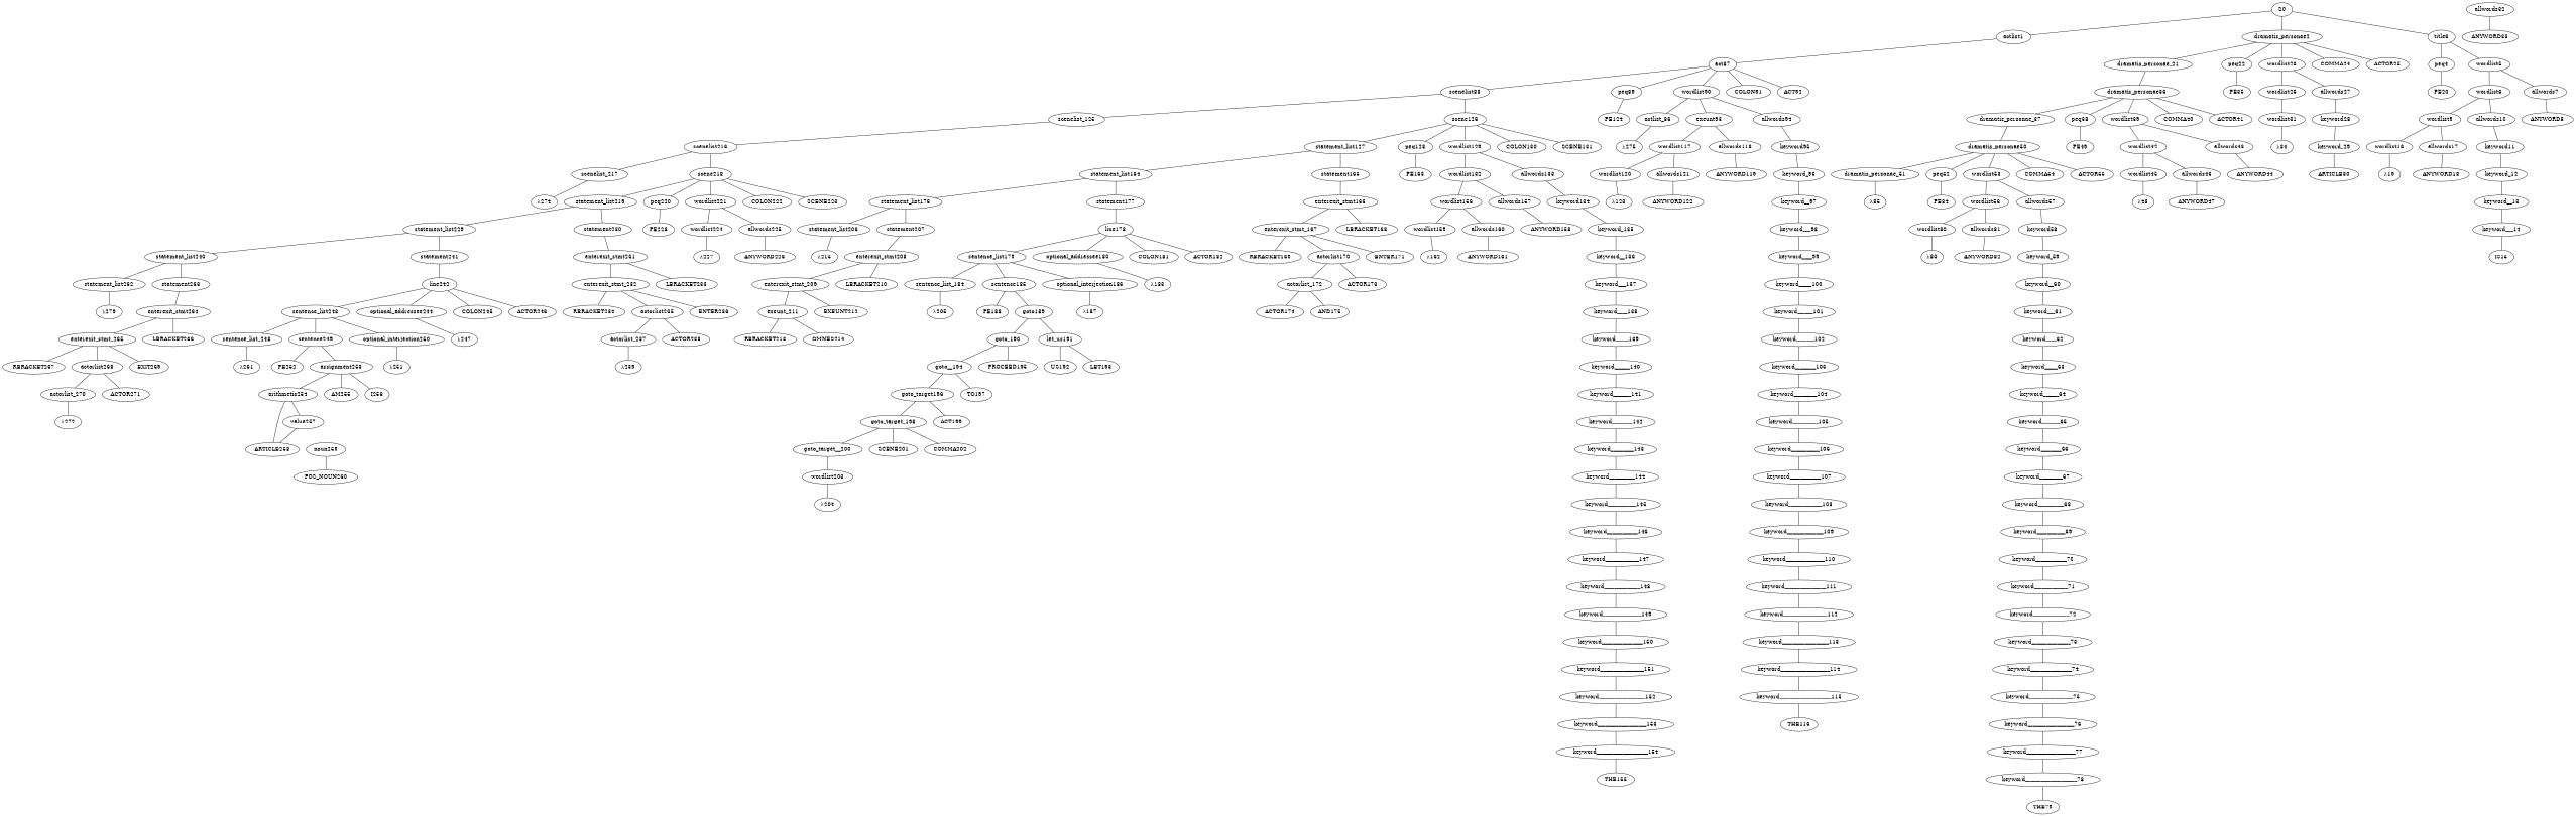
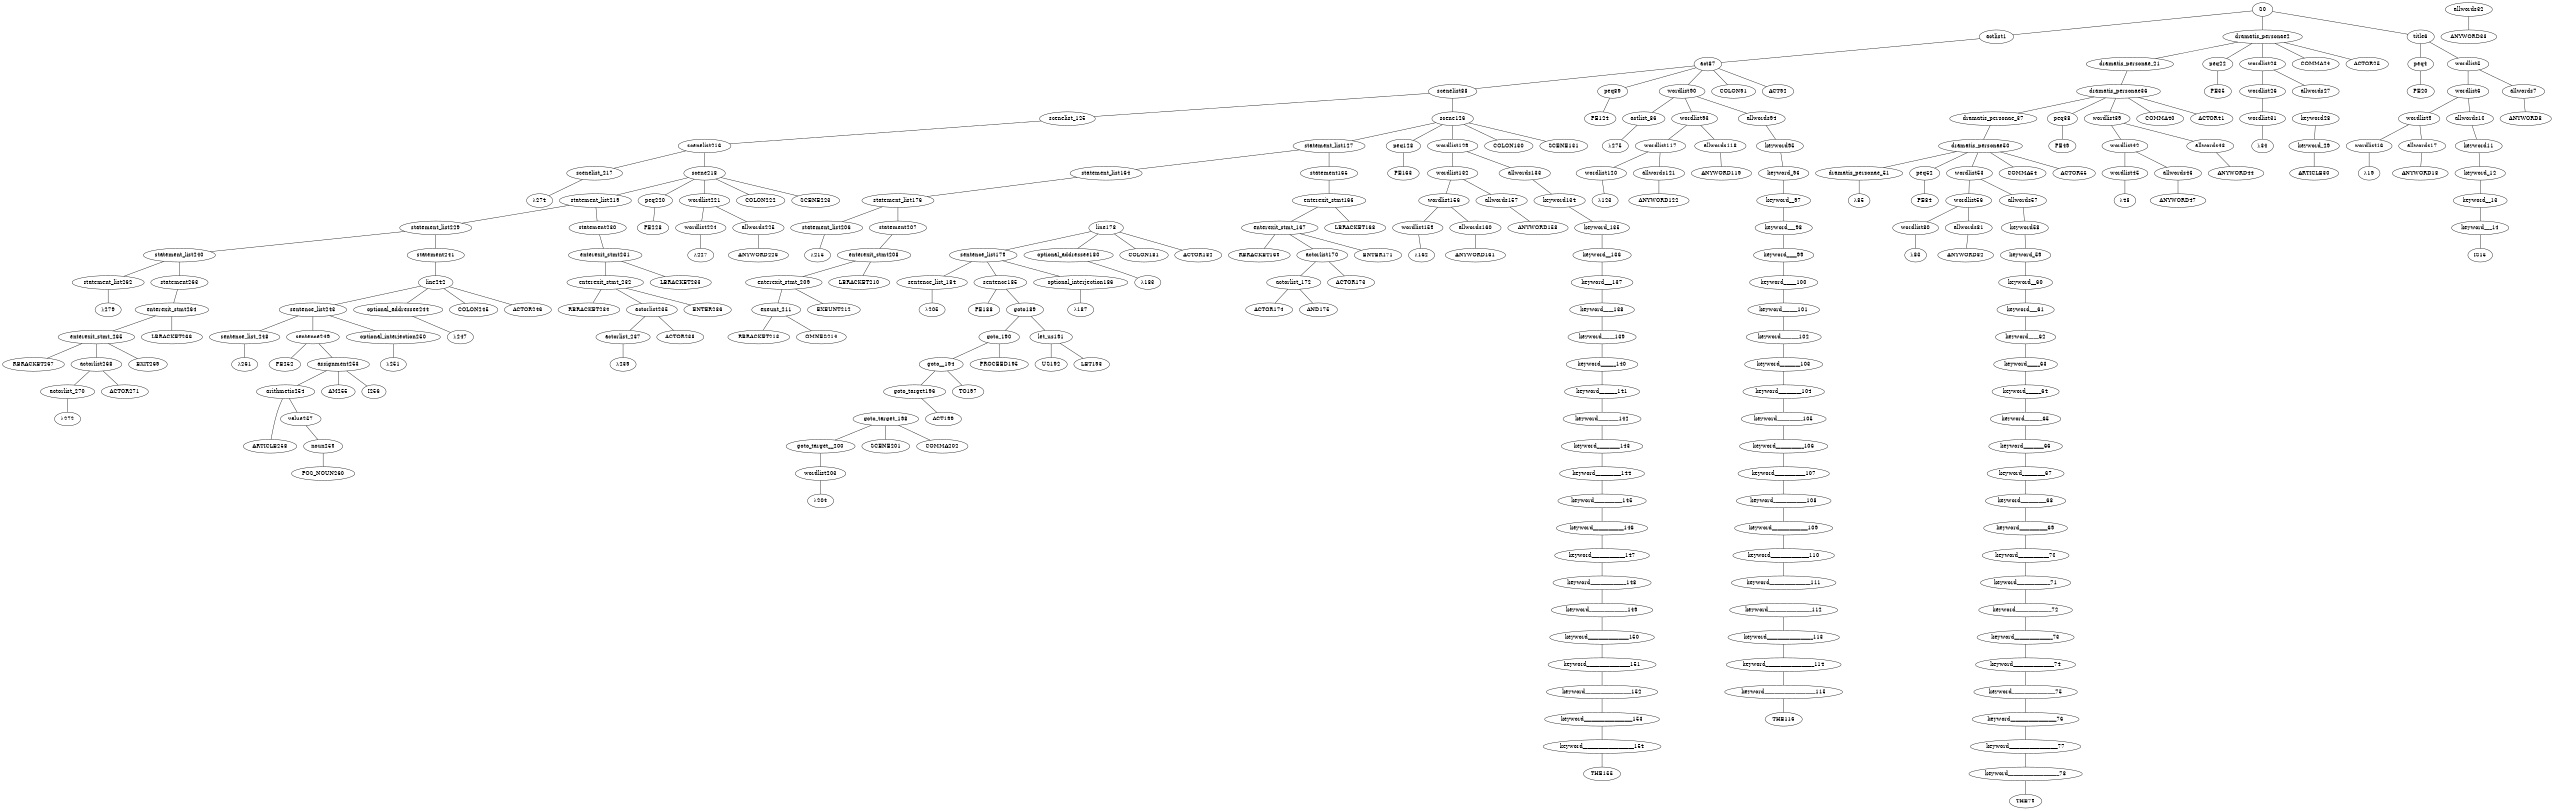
  strict graph {
    S0
    actlist1
    dramatis_personae2
    n4 [label=title6]
    act87
    dramatis_personae_21
    peq22
    wordlist23
    COMMA24
    ACTOR25
    peq4
    wordlist5
    actlist_86
    "λ275"
    scenelist88
    peq89
    wordlist90
    COLON91
    ACT92
    dramatis_personae36
    PE35
    wordlist26
    allwords27
    PE20
    wordlist6
    allwords7
    wordlist9
    allwords10
    ANYWORD8
    wordlist16
    allwords17
    keyword11
    "λ19"
    ANYWORD18
    keyword_12
    keyword__13
    keyword___14
    IS15
    dramatis_personae_37
    peq38
    wordlist39
    COMMA40
    ACTOR41
    wordlist31
    keyword28
    "λ34"
    allwords32
    ANYWORD33
    keyword_29
    ARTICLE30
    dramatis_personae50
    PE49
    wordlist42
    allwords43
    dramatis_personae_51
    peq52
    wordlist53
    COMMA54
    ACTOR55
    wordlist45
    allwords46
    ANYWORD44
    "λ48"
    ANYWORD47
    "λ85"
    PE84
    wordlist56
    allwords57
    wordlist80
    allwords81
    keyword58
    "λ83"
    ANYWORD82
    keyword_59
    keyword__60
    keyword___61
    keyword____62
    keyword_____63
    keyword______64
    keyword_______65
    keyword________66
    keyword_________67
    keyword__________68
    keyword___________69
    keyword____________70
    keyword_____________71
    keyword______________72
    keyword_______________73
    keyword________________74
    keyword_________________75
    keyword__________________76
    keyword___________________77
    keyword____________________78
    THE79
    scenelist_125
    scene126
    PE124
-   wordlist93 [label=exeunt93]
+   wordlist93
    allwords94
    scenelist216
    statement_list127
    peq128
    wordlist129
    COLON130
    SCENE131
    wordlist117
    allwords118
    keyword95
    wordlist120
    allwords121
    ANYWORD119
    keyword_96
    keyword__97
    keyword___98
    keyword____99
    keyword_____100
    keyword______101
    keyword_______102
    keyword________103
    keyword_________104
    keyword__________105
    keyword___________106
    keyword____________107
    keyword_____________108
    keyword______________109
    keyword_______________110
    keyword________________111
    keyword_________________112
    keyword__________________113
    keyword___________________114
    keyword____________________115
    THE116
    "λ123"
    ANYWORD122
    scenelist_217
    scene218
    statement_list164
    statement165
    PE163
    wordlist132
    allwords133
    statement_list176
-   statement177
    enterexit_stmt166
    wordlist156
    allwords157
    keyword134
    wordlist159
    allwords160
    ANYWORD158
    keyword_135
    keyword__136
    keyword___137
    keyword____138
    keyword_____139
    keyword______140
    keyword_______141
    keyword________142
    keyword_________143
    keyword__________144
    keyword___________145
    keyword____________146
    keyword_____________147
    keyword______________148
    keyword_______________149
    keyword________________150
    keyword_________________151
    keyword__________________152
    keyword___________________153
    keyword____________________154
    THE155
    "λ162"
    ANYWORD161
    statement_list206
    statement207
    line178
    enterexit_stmt_167
    LBRACKET168
    RBRACKET169
    actorlist170
    ENTER171
    actorlist_172
    ACTOR173
    ACTOR174
    AND175
    "λ215"
    enterexit_stmt208
    sentence_list179
    optional_addressee180
    COLON181
    ACTOR182
    sentence_list_184
    sentence185
    optional_interjection186
    "λ183"
    "λ205"
    PE188
    goto189
    "λ187"
    goto_190
    let_us191
    goto__194
    PROCEED195
    US192
    LET193
    goto_target196
    TO197
    goto_target_198
    ACT199
    goto_target__200
    SCENE201
    COMMA202
    wordlist203
    "λ204"
    enterexit_stmt_209
    LBRACKET210
    exeunt_211
    EXEUNT212
    RBRACKET213
    OMNES214
    "λ274"
    statement_list219
    peq220
    wordlist221
    COLON222
    SCENE223
    statement_list229
    statement230
    PE228
    wordlist224
    allwords225
    statement_list240
    statement241
    enterexit_stmt231
    "λ227"
    ANYWORD226
    statement_list262
    statement263
    line242
    enterexit_stmt_232
    LBRACKET233
    RBRACKET234
    actorlist235
    ENTER236
    actorlist_237
    ACTOR238
    "λ239"
    n248 [label="λ279"]
    enterexit_stmt264
    sentence_list243
    optional_addressee244
    COLON245
    ACTOR246
    sentence_list_248
    sentence249
    optional_interjection250
    "λ247"
    "λ261"
    PE252
    assignment253
    "λ251"
    arithmetic254
    AM255
    I256
    value257
    ARTICLE258
    noun259
    POS_NOUN260
    enterexit_stmt_265
    LBRACKET266
    RBRACKET267
    actorlist268
    EXIT269
    actorlist_270
    ACTOR271
    "λ272"
    S0 -- actlist1
    S0 -- dramatis_personae2
    S0 -- n4
    actlist1 -- act87
    dramatis_personae2 -- dramatis_personae_21
    dramatis_personae2 -- peq22
    dramatis_personae2 -- wordlist23
    dramatis_personae2 -- COMMA24
    dramatis_personae2 -- ACTOR25
    n4 -- peq4
    n4 -- wordlist5
    act87 -- scenelist88
    act87 -- peq89
    act87 -- wordlist90
    act87 -- COLON91
    act87 -- ACT92
    dramatis_personae_21 -- dramatis_personae36
    peq22 -- PE35
    wordlist23 -- wordlist26
    wordlist23 -- allwords27
    peq4 -- PE20
    wordlist5 -- wordlist6
    wordlist5 -- allwords7
    actlist_86 -- "λ275"
    scenelist88 -- scenelist_125
    scenelist88 -- scene126
    peq89 -- PE124
    wordlist90 -- actlist_86
    wordlist90 -- wordlist93
    wordlist90 -- allwords94
    dramatis_personae36 -- dramatis_personae_37
    dramatis_personae36 -- peq38
    dramatis_personae36 -- wordlist39
    dramatis_personae36 -- COMMA40
    dramatis_personae36 -- ACTOR41
    wordlist26 -- wordlist31
-   allwords27 -- keyword28
    wordlist6 -- wordlist9
    wordlist6 -- allwords10
    allwords7 -- ANYWORD8
    wordlist9 -- wordlist16
    wordlist9 -- allwords17
    allwords10 -- keyword11
    wordlist16 -- "λ19"
    allwords17 -- ANYWORD18
    keyword11 -- keyword_12
    keyword_12 -- keyword__13
    keyword__13 -- keyword___14
    keyword___14 -- IS15
    dramatis_personae_37 -- dramatis_personae50
    peq38 -- PE49
    wordlist39 -- wordlist42
    wordlist39 -- allwords43
    wordlist31 -- "λ34"
    keyword28 -- keyword_29
    allwords32 -- ANYWORD33
    keyword_29 -- ARTICLE30
    dramatis_personae50 -- dramatis_personae_51
    dramatis_personae50 -- peq52
    dramatis_personae50 -- wordlist53
    dramatis_personae50 -- COMMA54
    dramatis_personae50 -- ACTOR55
    wordlist42 -- wordlist45
    wordlist42 -- allwords46
    allwords43 -- ANYWORD44
    dramatis_personae_51 -- "λ85"
    peq52 -- PE84
    wordlist53 -- wordlist56
    wordlist53 -- allwords57
    wordlist45 -- "λ48"
    allwords46 -- ANYWORD47
    wordlist56 -- wordlist80
    wordlist56 -- allwords81
    allwords57 -- keyword58
    wordlist80 -- "λ83"
    allwords81 -- ANYWORD82
    keyword58 -- keyword_59
    keyword_59 -- keyword__60
    keyword__60 -- keyword___61
    keyword___61 -- keyword____62
    keyword____62 -- keyword_____63
    keyword_____63 -- keyword______64
    keyword______64 -- keyword_______65
    keyword_______65 -- keyword________66
    keyword________66 -- keyword_________67
    keyword_________67 -- keyword__________68
    keyword__________68 -- keyword___________69
    keyword___________69 -- keyword____________70
    keyword____________70 -- keyword_____________71
    keyword_____________71 -- keyword______________72
    keyword______________72 -- keyword_______________73
    keyword_______________73 -- keyword________________74
    keyword________________74 -- keyword_________________75
    keyword_________________75 -- keyword__________________76
    keyword__________________76 -- keyword___________________77
    keyword___________________77 -- keyword____________________78
    keyword____________________78 -- THE79
    scenelist_125 -- scenelist216
    scene126 -- statement_list127
    scene126 -- peq128
    scene126 -- wordlist129
    scene126 -- COLON130
    scene126 -- SCENE131
    wordlist93 -- wordlist117
    wordlist93 -- allwords118
    allwords94 -- keyword95
    scenelist216 -- scenelist_217
    scenelist216 -- scene218
    statement_list127 -- statement_list164
    statement_list127 -- statement165
    peq128 -- PE163
    wordlist129 -- wordlist132
    wordlist129 -- allwords133
    wordlist117 -- wordlist120
    wordlist117 -- allwords121
    allwords118 -- ANYWORD119
    keyword95 -- keyword_96
    wordlist120 -- "λ123"
    allwords121 -- ANYWORD122
    keyword_96 -- keyword__97
    keyword__97 -- keyword___98
    keyword___98 -- keyword____99
    keyword____99 -- keyword_____100
    keyword_____100 -- keyword______101
    keyword______101 -- keyword_______102
    keyword_______102 -- keyword________103
    keyword________103 -- keyword_________104
    keyword_________104 -- keyword__________105
    keyword__________105 -- keyword___________106
    keyword___________106 -- keyword____________107
    keyword____________107 -- keyword_____________108
    keyword_____________108 -- keyword______________109
    keyword______________109 -- keyword_______________110
    keyword_______________110 -- keyword________________111
-   keyword________________111 -- keyword_________________112
    keyword_________________112 -- keyword__________________113
    keyword__________________113 -- keyword___________________114
    keyword___________________114 -- keyword____________________115
    keyword____________________115 -- THE116
    scenelist_217 -- "λ274"
    scene218 -- statement_list219
    scene218 -- peq220
    scene218 -- wordlist221
    scene218 -- COLON222
    scene218 -- SCENE223
    statement_list164 -- statement_list176
-   statement_list164 -- statement177
    statement165 -- enterexit_stmt166
    wordlist132 -- wordlist156
    wordlist132 -- allwords157
    allwords133 -- keyword134
    statement_list176 -- statement_list206
    statement_list176 -- statement207
-   statement177 -- line178
    enterexit_stmt166 -- enterexit_stmt_167
    enterexit_stmt166 -- LBRACKET168
    wordlist156 -- wordlist159
    wordlist156 -- allwords160
    allwords157 -- ANYWORD158
    keyword134 -- keyword_135
    wordlist159 -- "λ162"
    allwords160 -- ANYWORD161
    keyword_135 -- keyword__136
    keyword__136 -- keyword___137
    keyword___137 -- keyword____138
    keyword____138 -- keyword_____139
    keyword_____139 -- keyword______140
    keyword______140 -- keyword_______141
    keyword_______141 -- keyword________142
    keyword________142 -- keyword_________143
    keyword_________143 -- keyword__________144
    keyword__________144 -- keyword___________145
    keyword___________145 -- keyword____________146
    keyword____________146 -- keyword_____________147
    keyword_____________147 -- keyword______________148
    keyword______________148 -- keyword_______________149
    keyword_______________149 -- keyword________________150
    keyword________________150 -- keyword_________________151
    keyword_________________151 -- keyword__________________152
    keyword__________________152 -- keyword___________________153
    keyword___________________153 -- keyword____________________154
    keyword____________________154 -- THE155
    statement_list206 -- "λ215"
    statement207 -- enterexit_stmt208
    line178 -- sentence_list179
    line178 -- optional_addressee180
    line178 -- COLON181
    line178 -- ACTOR182
    enterexit_stmt_167 -- RBRACKET169
    enterexit_stmt_167 -- actorlist170
    enterexit_stmt_167 -- ENTER171
    actorlist170 -- actorlist_172
    actorlist170 -- ACTOR173
    actorlist_172 -- ACTOR174
    actorlist_172 -- AND175
    enterexit_stmt208 -- enterexit_stmt_209
    enterexit_stmt208 -- LBRACKET210
    sentence_list179 -- sentence_list_184
    sentence_list179 -- sentence185
    sentence_list179 -- optional_interjection186
    optional_addressee180 -- "λ183"
    sentence_list_184 -- "λ205"
    sentence185 -- PE188
    sentence185 -- goto189
    optional_interjection186 -- "λ187"
    goto189 -- goto_190
    goto189 -- let_us191
    goto_190 -- goto__194
    goto_190 -- PROCEED195
    let_us191 -- US192
    let_us191 -- LET193
    goto__194 -- goto_target196
    goto__194 -- TO197
-   goto_target196 -- goto_target_198
    goto_target196 -- ACT199
    goto_target_198 -- goto_target__200
    goto_target_198 -- SCENE201
    goto_target_198 -- COMMA202
    goto_target__200 -- wordlist203
    wordlist203 -- "λ204"
    enterexit_stmt_209 -- exeunt_211
    enterexit_stmt_209 -- EXEUNT212
    exeunt_211 -- RBRACKET213
    exeunt_211 -- OMNES214
    statement_list219 -- statement_list229
    statement_list219 -- statement230
    peq220 -- PE228
    wordlist221 -- wordlist224
    wordlist221 -- allwords225
    statement_list229 -- statement_list240
    statement_list229 -- statement241
    statement230 -- enterexit_stmt231
    wordlist224 -- "λ227"
    allwords225 -- ANYWORD226
    statement_list240 -- statement_list262
    statement_list240 -- statement263
    statement241 -- line242
    enterexit_stmt231 -- enterexit_stmt_232
    enterexit_stmt231 -- LBRACKET233
    statement_list262 -- n248
    statement263 -- enterexit_stmt264
    line242 -- sentence_list243
    line242 -- optional_addressee244
    line242 -- COLON245
    line242 -- ACTOR246
    enterexit_stmt_232 -- RBRACKET234
    enterexit_stmt_232 -- actorlist235
    enterexit_stmt_232 -- ENTER236
    actorlist235 -- actorlist_237
    actorlist235 -- ACTOR238
    actorlist_237 -- "λ239"
    enterexit_stmt264 -- enterexit_stmt_265
    enterexit_stmt264 -- LBRACKET266
    sentence_list243 -- sentence_list_248
    sentence_list243 -- sentence249
    sentence_list243 -- optional_interjection250
    optional_addressee244 -- "λ247"
    sentence_list_248 -- "λ261"
    sentence249 -- PE252
    sentence249 -- assignment253
    optional_interjection250 -- "λ251"
    assignment253 -- arithmetic254
    assignment253 -- AM255
    assignment253 -- I256
    arithmetic254 -- value257
    arithmetic254 -- ARTICLE258
-   value257 -- ARTICLE258
+   value257 -- noun259
    noun259 -- POS_NOUN260
    enterexit_stmt_265 -- RBRACKET267
    enterexit_stmt_265 -- actorlist268
    enterexit_stmt_265 -- EXIT269
    actorlist268 -- actorlist_270
    actorlist268 -- ACTOR271
    actorlist_270 -- "λ272"
  }
